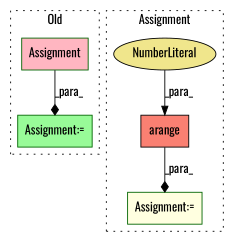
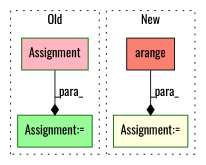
  digraph {
    fontname=Oswald
    node [a=32 color=darkgreen fontname=Oswald l=1 shape=box style=filled]
    edge [arrowhead=diamond fontname=Oswald]
    n1 [fillcolor=lightpink l="12,1" label=Assignment s="627,658"]
    n2 [a=7 fillcolor=palegreen label="Assignment:=" s=613]
    n3 [color=black fillcolor=salmon l="7,1" label=arange s="824,848"]
-   n4 [a=34 color=black fillcolor=khaki label=NumberLiteral s=831 shape=ellipse]
    n5 [a=7 fillcolor=lightyellow l=2 label="Assignment:=" s=907]
    subgraph cluster_1 {
      label=Old
      style=dotted
      n1
      n2
    }
    subgraph cluster_2 {
-     label=Assignment
+     label=New
      style=dotted
      n3
-     n4
      n5
    }
    n1 -> n2 [label=_para_]
    n3 -> n5 [label=_para_]
-   n4 -> n3 [arrowhead=normal label=_para_]
  }
